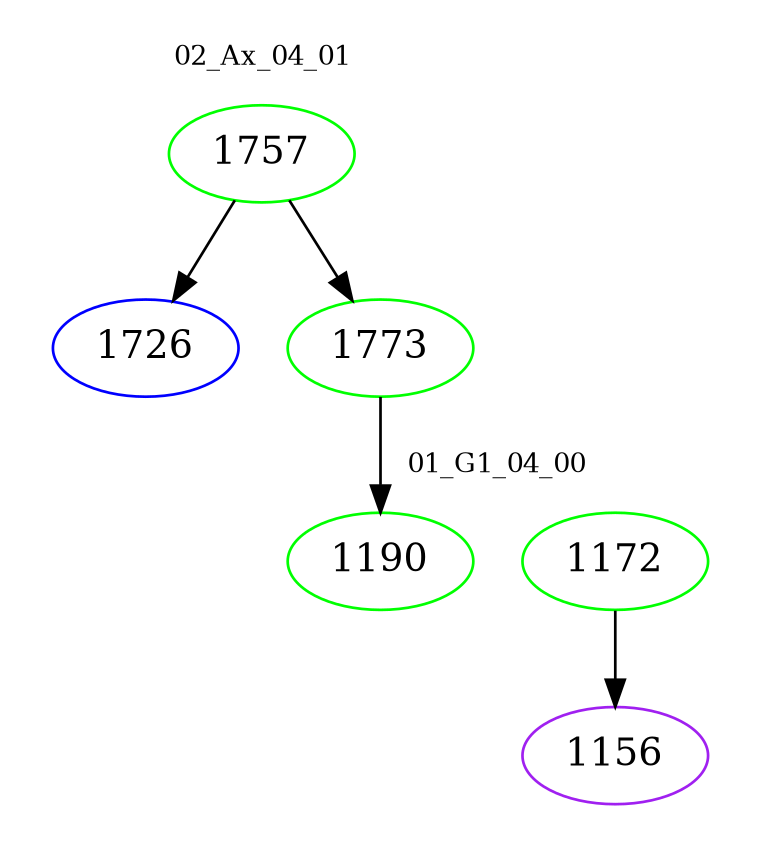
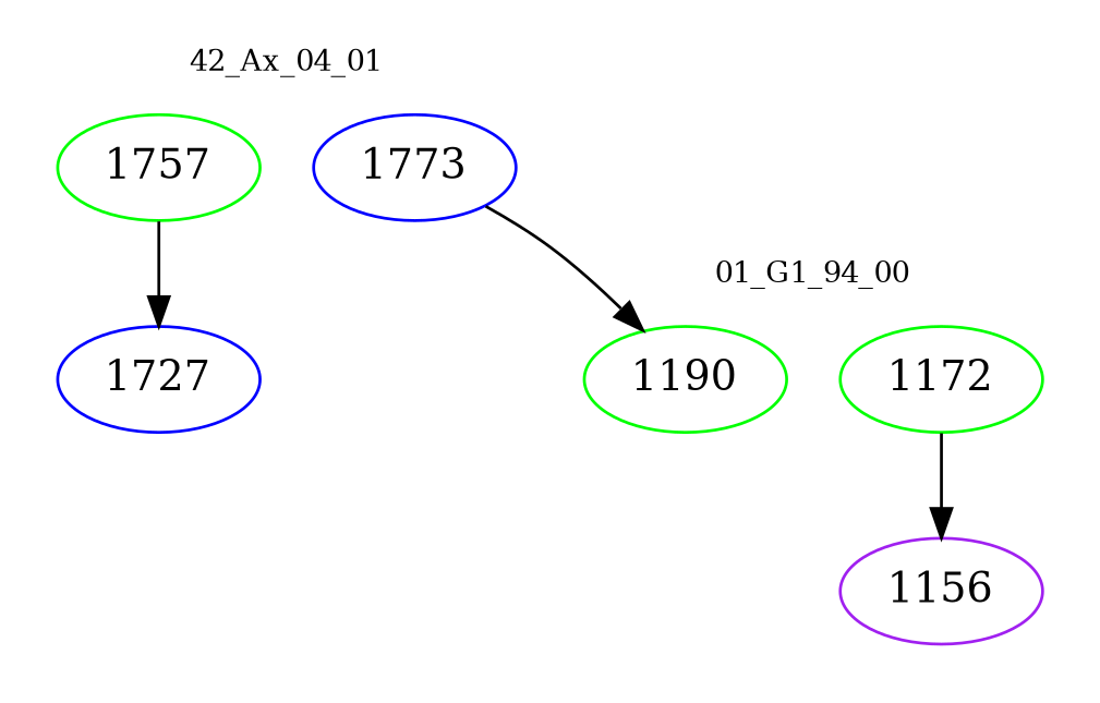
  digraph {
    node [color=green]
    edge [color=black]
    n1 [label=1757]
-   n2 [color=blue label=1726]
-   n3 [label=1773]
+   n2 [color=blue label=1727]
+   n3 [color=blue label=1773]
    n4 [label=1172]
    n5 [label=1190]
    n6 [color=purple label=1156]
    subgraph cluster_1 {
      color=white
      fontsize=10
-     label="02_Ax_04_01"
+     label="42_Ax_04_01"
      n1
      n2
      n3
    }
    subgraph cluster_2 {
      color=white
      fontsize=10
-     label="01_G1_04_00"
+     label="01_G1_94_00"
      n4
      n5
      n6
    }
    n1 -> n2
-   n1 -> n3
    n3 -> n5
    n4 -> n6
  }
